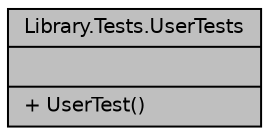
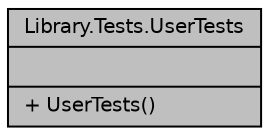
  digraph {
-   n1 [color=black fillcolor=grey75 fontcolor=black fontname=Helvetica fontsize=10 height=0.2 label="{Library.Tests.UserTests\n||+ UserTest()\l}" shape=record style=filled width=0.4]
+   n1 [color=black fillcolor=grey75 fontcolor=black fontname=Helvetica fontsize=10 height=0.2 label="{Library.Tests.UserTests\n||+ UserTests()\l}" shape=record style=filled width=0.4]
  }
